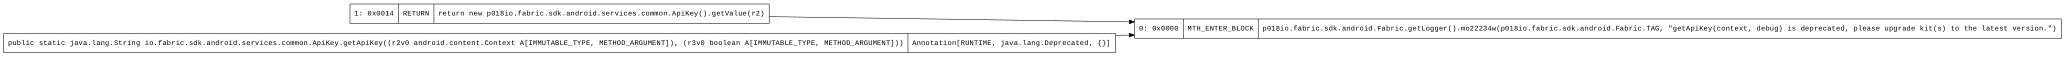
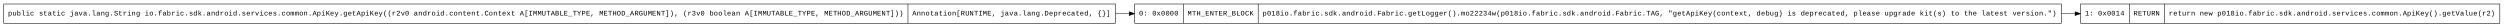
  digraph {
    rankdir=LR
    fontname="Liberation Mono"
    node [shape=record fontname="Liberation Mono"]
    edge [fontname="Liberation Mono"]
    n1 [label="{0\:\ 0x0000|MTH_ENTER_BLOCK\l|p018io.fabric.sdk.android.Fabric.getLogger().mo22234w(p018io.fabric.sdk.android.Fabric.TAG, \"getApiKey(context, debug) is deprecated, please upgrade kit(s) to the latest version.\")\l}"]
    n2 [label="{1\:\ 0x0014|RETURN\l|return new p018io.fabric.sdk.android.services.common.ApiKey().getValue(r2)\l}"]
    n3 [label="{public static java.lang.String io.fabric.sdk.android.services.common.ApiKey.getApiKey((r2v0 android.content.Context A[IMMUTABLE_TYPE, METHOD_ARGUMENT]), (r3v0 boolean A[IMMUTABLE_TYPE, METHOD_ARGUMENT]))  | Annotation[RUNTIME, java.lang.Deprecated, \{\}]\l}"]
-   n2 -> n1
+   n1 -> n2
    n3 -> n1
  }
